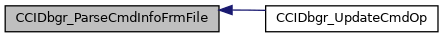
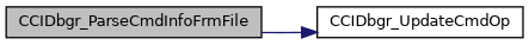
  digraph {
    rankdir=LR
    node [color=black fontname=Helvetica fontsize=10 shape=record style=filled]
    n1 [fillcolor=grey75 fontcolor=black height=0.2 label=CCIDbgr_ParseCmdInfoFrmFile width=0.4]
    n2 [fillcolor=white height=0.2 label=CCIDbgr_UpdateCmdOp width=0.4]
-   n2 -> n1 [color=midnightblue fontname=Helvetica fontsize=10 labelfontname=Helvetica labelfontsize=10 style=solid]
+   n1 -> n2 [color=midnightblue fontname=Helvetica fontsize=10 labelfontname=Helvetica labelfontsize=10 style=solid]
  }
